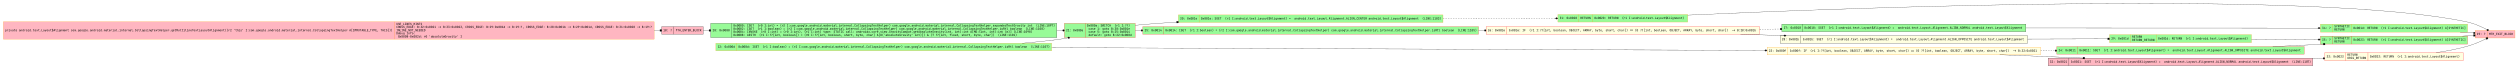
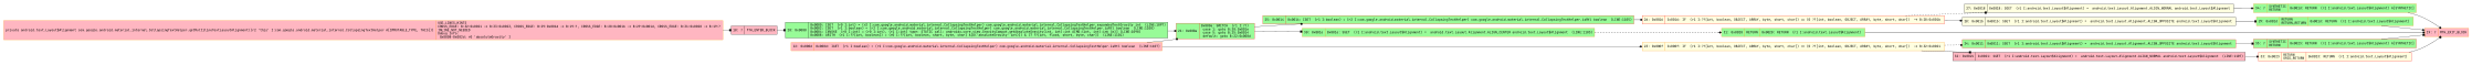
  digraph {
    fontname="JetBrains Mono"
    rankdir=LR
    node [color=darkorange fillcolor=palegreen fontname="JetBrains Mono" shape=record style=filled]
    edge [arrowhead=box fontname="JetBrains Mono"]
    n1 [color=black fillcolor=lightpink label="{18\:\ ?|MTH_ENTER_BLOCK\l}"]
    n2 [color=black label="{20\:\ 0x0000|0x0000: IGET  (r0 I:int) = (r2 I:com.google.android.material.internal.CollapsingTextHelper) com.google.android.material.internal.CollapsingTextHelper.expandedTextGravity int  (LINE:1097)\l0x0002: IGET  (r1 I:boolean) = (r2 I:com.google.android.material.internal.CollapsingTextHelper) com.google.android.material.internal.CollapsingTextHelper.isRtl boolean  (LINE:1100)\l0x0004: INVOKE  (r0 I:int) = (r0 I:int), (r1 I:int) type: STATIC call: androidx.core.view.GravityCompat.getAbsoluteGravity(int, int):int A[MD:(int, int):int (m)] (LINE:1098)\l0x0008: ARITH  (r1 I:??[int, boolean]) = (r0 I:??[int, boolean, short, byte, char] A[D('absoluteGravity' int)]) & (7 ??[int, float, short, byte, char])  (LINE:1101)\l}"]
    n3 [color=red label="{21\:\ 0x000a|0x000a: SWITCH  (r1 I:??)\l case 1: goto B:30:0x001e\l case 5: goto B:25:0x0014\l default: goto B:22:0x000d \l}"]
    n4 [color=red label="{25\:\ 0x0014|0x0014: IGET  (r1 I:boolean) = (r2 I:com.google.android.material.internal.CollapsingTextHelper) com.google.android.material.internal.CollapsingTextHelper.isRtl boolean  (LINE:1105)\l}"]
    n5 [label="{30\:\ 0x001e|0x001e: SGET  (r1 I:android.text.Layout$Alignment) =  android.text.Layout.Alignment.ALIGN_CENTER android.text.Layout$Alignment  (LINE:1103)\l}"]
-   n6 [label="{22\:\ 0x000d|0x000d: IGET  (r1 I:boolean) = (r2 I:com.google.android.material.internal.CollapsingTextHelper) com.google.android.material.internal.CollapsingTextHelper.isRtl boolean  (LINE:1107)\l}"]
+   n6 [fillcolor=lightpink label="{22\:\ 0x000d|0x000d: IGET  (r1 I:boolean) = (r2 I:com.google.android.material.internal.CollapsingTextHelper) com.google.android.material.internal.CollapsingTextHelper.isRtl boolean  (LINE:1107)\l}"]
    n7 [fillcolor=lightyellow label="{23\:\ 0x000f|0x000f: IF  (r1 I:??[int, boolean, OBJECT, ARRAY, byte, short, char]) == (0 ??[int, boolean, OBJECT, ARRAY, byte, short, char])  \-\> B:32:0x0021 \l}"]
    n8 [color=red fillcolor=lightyellow label="{26\:\ 0x0016|0x0016: IF  (r1 I:??[int, boolean, OBJECT, ARRAY, byte, short, char]) == (0 ??[int, boolean, OBJECT, ARRAY, byte, short, char])  \-\> B:28:0x001b \l}"]
    n9 [label="{31\:\ 0x0020|RETURN\l|0x0020: RETURN  (r1 I:android.text.Layout$Alignment) \l}"]
    n10 [color=red label="{24\:\ 0x0011|0x0011: SGET  (r1 I:android.text.Layout$Alignment) =  android.text.Layout.Alignment.ALIGN_OPPOSITE android.text.Layout$Alignment \l}"]
    n11 [color=black fillcolor=lightpink label="{32\:\ 0x0021|0x0021: SGET  (r1 I:android.text.Layout$Alignment) =  android.text.Layout.Alignment.ALIGN_NORMAL android.text.Layout$Alignment  (LINE:1107)\l}"]
    n12 [color=red label="{35\:\ ?|SYNTHETIC\lRETURN\l|0x0023: RETURN  (r1 I:android.text.Layout$Alignment) A[SYNTHETIC]\l}"]
    n13 [color=red fillcolor=lightyellow label="{33\:\ 0x0023|RETURN\lORIG_RETURN\l|0x0023: RETURN  (r1 I:android.text.Layout$Alignment) \l}"]
    n14 [fillcolor=lightpink label="{19\:\ ?|MTH_EXIT_BLOCK\l}"]
-   n15 [color=black label="{27\:\ 0x0018|0x0018: SGET  (r1 I:android.text.Layout$Alignment) =  android.text.Layout.Alignment.ALIGN_NORMAL android.text.Layout$Alignment \l}"]
+   n15 [color=black fillcolor=lightyellow label="{27\:\ 0x0018|0x0018: SGET  (r1 I:android.text.Layout$Alignment) =  android.text.Layout.Alignment.ALIGN_NORMAL android.text.Layout$Alignment \l}"]
    n16 [color=black fillcolor=lightyellow label="{28\:\ 0x001b|0x001b: SGET  (r1 I:android.text.Layout$Alignment) =  android.text.Layout.Alignment.ALIGN_OPPOSITE android.text.Layout$Alignment \l}"]
    n17 [label="{34\:\ ?|SYNTHETIC\lRETURN\l|0x001d: RETURN  (r1 I:android.text.Layout$Alignment) A[SYNTHETIC]\l}"]
    n18 [label="{29\:\ 0x001d|RETURN\lRETURN_RETURN\l|0x001d: RETURN  (r1 I:android.text.Layout$Alignment) \l}"]
    n19 [fillcolor=lightpink label="{private android.text.Layout$Alignment com.google.android.material.internal.CollapsingTextHelper.getMultilineTextLayoutAlignment((r2 'this' I:com.google.android.material.internal.CollapsingTextHelper A[IMMUTABLE_TYPE, THIS]))  | USE_LINES_HINTS\lCROSS_EDGE: B:32:0x0021 \-\> B:33:0x0023, CROSS_EDGE: B:29:0x001d \-\> B:19:?, CROSS_EDGE: B:28:0x001b \-\> B:29:0x001d, CROSS_EDGE: B:31:0x0020 \-\> B:19:?\lINLINE_NOT_NEEDED\lDebug Info:\l  0x0008\-0x002d: r0 'absoluteGravity' I\l}"]
    n1 -> n2
    n2 -> n3 [arrowhead=dot]
    n3 -> n4 [arrowhead=dot]
    n3 -> n5
    n4 -> n8 [arrowhead=dot]
    n5 -> n9 [arrowhead=diamond style=dashed]
    n6 -> n3 [arrowhead=dot]
    n6 -> n7 [arrowhead=diamond]
    n7 -> n10 [arrowhead=dot style=dashed]
    n7 -> n11
    n8 -> n15 [style=dashed]
    n8 -> n16 [arrowhead=diamond]
    n9 -> n14 [arrowhead=dot]
    n10 -> n12
    n11 -> n13 [arrowhead=dot]
    n12 -> n14
    n13 -> n14
    n15 -> n17 [arrowhead=diamond]
    n16 -> n18
    n17 -> n14 [arrowhead=dot]
-   n18 -> n12 [arrowhead=diamond]
+   n18 -> n14 [arrowhead=diamond]
    n19 -> n1
  }
